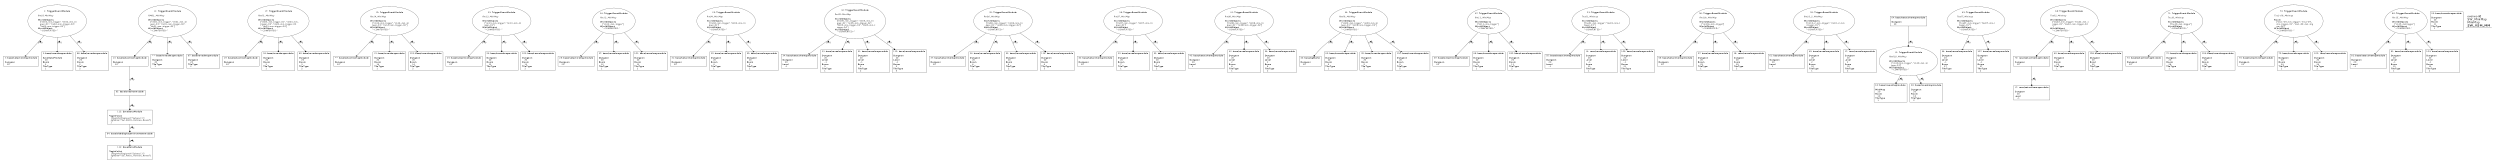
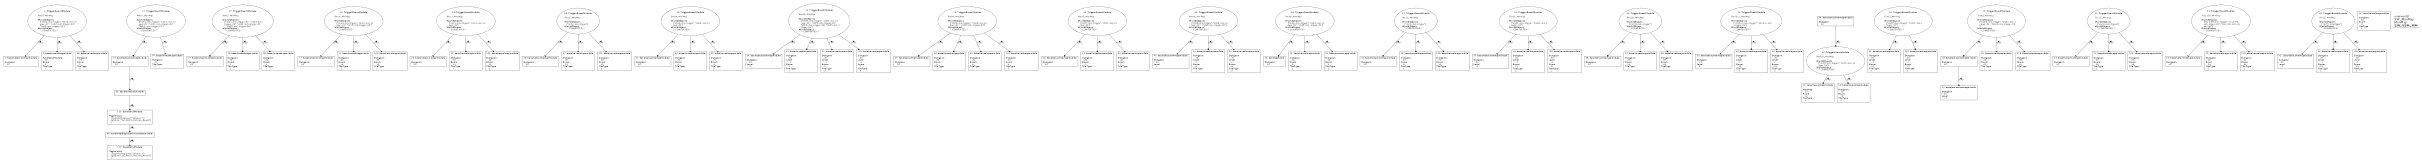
  digraph {
    fontname="Segoe UI"
    splines=spline
    node [fontname="Segoe UI" shape=box]
    edge [arrowhead=tee fontname="Segoe UI"]
    n1 [label=<1: <b>TriggerEventModule</b><br/><br/><i>Rm02 MiniMap<br align="left"/></i><br align="left"/><b>WorldObjects</b><br align="left"/>    [&quot;rm02_mm_trigger&quot;, &quot;rm02_mm_tri<br align="left"/>    gger_01&quot;, &quot;rm02_mm_trigger_02&quot;, <br align="left"/>    &quot;rm02_mm_trigger_03&quot;]<br align="left"/><b>WorldObject</b><br align="left"/>    &quot;-CONVERTED-&quot;<br align="left"/>> shape=oval]
    n2 [label=<3: <b>base/setactivemapmodule</b><br/><br/><b>Dungeon</b><br align="left"/>    20<br align="left"/>>]
    n3 [label=<2: <b>base/revealmapmodule</b><br/><br/><b>SaveDataModule</b><br align="left"/>    20<br align="left"/><b>Room</b><br align="left"/>    2<br align="left"/><b>TileType</b><br align="left"/>    1<br align="left"/>>]
    n4 [label=<88: <b>base/revealmapmodule</b><br/><br/><b>Dungeon</b><br align="left"/>    20<br align="left"/><b>Room</b><br align="left"/>    2<br align="left"/><b>TileType</b><br align="left"/>    2<br align="left"/>>]
    n5 [label=<11: <b>TriggerEventModule</b><br/><br/><i>RM01_MiniMap<br align="left"/></i><br align="left"/><b>WorldObjects</b><br align="left"/>    [&quot;rm01_mm_trigger&quot;, &quot;rm01_mm_tri<br align="left"/>    gger_01&quot;, &quot;rm01_mm_trigger_02&quot;, <br align="left"/>    &quot;rm01_mm_trigger_03&quot;]<br align="left"/><b>WorldObject</b><br align="left"/>    &quot;-CONVERTED-&quot;<br align="left"/>> shape=oval]
    n6 [label=<13: <b>base/setactivemapmodule</b><br/><br/><b>Dungeon</b><br align="left"/>    20<br align="left"/>>]
-   n7 [label=<12: <b>base/revealmapmodule</b><br/><br/><b>Dungeon</b><br align="left"/>    20<br align="left"/><b>TileType</b><br align="left"/>    1<br align="left"/>>]
    n8 [label=<87: <b>base/revealmapmodule</b><br/><br/><b>Dungeon</b><br align="left"/>    20<br align="left"/><b>TileType</b><br align="left"/>    2<br align="left"/>>]
    n9 [label=<83: <b>base/oneshotmodule</b><br/><br/>>]
    n10 [label=<113: <b>SaveDataModule</b><br/><br/><b>FlagInfoList</b><br align="left"/>    [FlagInfo(FlagLevel=&quot;Subway&quot;, Fl<br align="left"/>    agName=&quot;Sw_Rm01_Hollows_Reveal&quot;)<br align="left"/>    ]<br align="left"/>>]
    n11 [label=<84: <b>base/titledisplayenvironmentmodule</b><br/><br/>>]
    n12 [label=<17: <b>TriggerEventModule</b><br/><br/><i>Rm03_MiniMap<br align="left"/></i><br align="left"/><b>WorldObjects</b><br align="left"/>    [&quot;rm03_mm_trigger_01&quot;, &quot;rm03_mm_<br align="left"/>    trigger_02&quot;, &quot;rm03_mm_trigger_03<br align="left"/>    &quot;, &quot;rm03_mm_trigger_04&quot;]<br align="left"/><b>WorldObject</b><br align="left"/>    &quot;-CONVERTED-&quot;<br align="left"/>> shape=oval]
    n13 [label=<19: <b>base/setactivemapmodule</b><br/><br/><b>Dungeon</b><br align="left"/>    20<br align="left"/>>]
    n14 [label=<18: <b>base/revealmapmodule</b><br/><br/><b>Dungeon</b><br align="left"/>    20<br align="left"/><b>Room</b><br align="left"/>    3<br align="left"/><b>TileType</b><br align="left"/>    1<br align="left"/>>]
    n15 [label=<89: <b>base/revealmapmodule</b><br/><br/><b>Dungeon</b><br align="left"/>    20<br align="left"/><b>Room</b><br align="left"/>    3<br align="left"/><b>TileType</b><br align="left"/>    2<br align="left"/>>]
    n16 [label=<20: <b>TriggerEventModule</b><br/><br/><i>Rm14_MiniMap<br align="left"/></i><br align="left"/><b>WorldObjects</b><br align="left"/>    [&quot;rm14_mm_trigger&quot;, &quot;rm14_mm_tri<br align="left"/>    gger_01&quot;, &quot;rm14_mm_trigger_02&quot;]<br align="left"/><b>WorldObject</b><br align="left"/>    &quot;-CONVERTED-&quot;<br align="left"/>> shape=oval]
    n17 [label=<22: <b>base/setactivemapmodule</b><br/><br/><b>Dungeon</b><br align="left"/>    20<br align="left"/>>]
    n18 [label=<21: <b>base/revealmapmodule</b><br/><br/><b>Dungeon</b><br align="left"/>    20<br align="left"/><b>Room</b><br align="left"/>    14<br align="left"/><b>TileType</b><br align="left"/>    1<br align="left"/>>]
    n19 [label=<103: <b>base/revealmapmodule</b><br/><br/><b>Dungeon</b><br align="left"/>    20<br align="left"/><b>Room</b><br align="left"/>    14<br align="left"/><b>TileType</b><br align="left"/>    2<br align="left"/>>]
    n20 [label=<23: <b>TriggerEventModule</b><br/><br/><i>Rm13_MiniMap<br align="left"/></i><br align="left"/><b>WorldObjects</b><br align="left"/>    [&quot;rm13_mm_trigger&quot;, &quot;rm13_mm_tri<br align="left"/>    gger_01&quot;]<br align="left"/><b>WorldObject</b><br align="left"/>    &quot;-CONVERTED-&quot;<br align="left"/>> shape=oval]
    n21 [label=<25: <b>base/setactivemapmodule</b><br/><br/><b>Dungeon</b><br align="left"/>    20<br align="left"/>>]
    n22 [label=<24: <b>base/revealmapmodule</b><br/><br/><b>Dungeon</b><br align="left"/>    20<br align="left"/><b>Room</b><br align="left"/>    13<br align="left"/><b>TileType</b><br align="left"/>    1<br align="left"/>>]
    n23 [label=<102: <b>base/revealmapmodule</b><br/><br/><b>Dungeon</b><br align="left"/>    20<br align="left"/><b>Room</b><br align="left"/>    13<br align="left"/><b>TileType</b><br align="left"/>    2<br align="left"/>>]
    n24 [label=<26: <b>TriggerEventModule</b><br/><br/><i>Rm12_MiniMap<br align="left"/></i><br align="left"/><b>WorldObjects</b><br align="left"/>    [&quot;rm12_mm_trigger&quot;]<br align="left"/><b>WorldObject</b><br align="left"/>    &quot;-CONVERTED-&quot;<br align="left"/>> shape=oval]
    n25 [label=<28: <b>base/setactivemapmodule</b><br/><br/><b>Dungeon</b><br align="left"/>    20<br align="left"/>>]
    n26 [label=<27: <b>base/revealmapmodule</b><br/><br/><b>Dungeon</b><br align="left"/>    20<br align="left"/><b>Room</b><br align="left"/>    12<br align="left"/><b>TileType</b><br align="left"/>    1<br align="left"/>>]
    n27 [label=<101: <b>base/revealmapmodule</b><br/><br/><b>Dungeon</b><br align="left"/>    20<br align="left"/><b>Room</b><br align="left"/>    12<br align="left"/><b>TileType</b><br align="left"/>    2<br align="left"/>>]
    n28 [label=<29: <b>TriggerEventModule</b><br/><br/><i>Rm04_MiniMap<br align="left"/></i><br align="left"/><b>WorldObjects</b><br align="left"/>    [&quot;rm04_mm_trigger&quot;, &quot;rm04_mm_tri<br align="left"/>    gger_01&quot;]<br align="left"/><b>WorldObject</b><br align="left"/>    &quot;-CONVERTED-&quot;<br align="left"/>> shape=oval]
    n29 [label=<31: <b>base/setactivemapmodule</b><br/><br/><b>Dungeon</b><br align="left"/>    20<br align="left"/>>]
    n30 [label=<30: <b>base/revealmapmodule</b><br/><br/><b>Dungeon</b><br align="left"/>    20<br align="left"/><b>Room</b><br align="left"/>    4<br align="left"/><b>TileType</b><br align="left"/>    1<br align="left"/>>]
    n31 [label=<90: <b>base/revealmapmodule</b><br/><br/><b>Dungeon</b><br align="left"/>    20<br align="left"/><b>Room</b><br align="left"/>    4<br align="left"/><b>TileType</b><br align="left"/>    2<br align="left"/>>]
    n32 [label=<32: <b>TriggerEventModule</b><br/><br/><i>Rm05_MiniMap<br align="left"/></i><br align="left"/><b>WorldObjects</b><br align="left"/>    [&quot;rm05_mm_trigger&quot;, &quot;rm05_mm_tri<br align="left"/>    gger_01&quot;, &quot;rm05_mm_trigger_02&quot;, <br align="left"/>    &quot;rm05_mm_trigger_03&quot;, &quot;rm05_mm_t<br align="left"/>    rigger_04&quot;]<br align="left"/><b>WorldObject</b><br align="left"/>    &quot;-CONVERTED-&quot;<br align="left"/>> shape=oval]
    n33 [label=<34: <b>base/setactivemapmodule</b><br/><br/><b>Dungeon</b><br align="left"/>    20<br align="left"/><b>Level</b><br align="left"/>    -1<br align="left"/>>]
    n34 [label=<33: <b>base/revealmapmodule</b><br/><br/><b>Dungeon</b><br align="left"/>    20<br align="left"/><b>Level</b><br align="left"/>    -1<br align="left"/><b>Room</b><br align="left"/>    5<br align="left"/><b>TileType</b><br align="left"/>    1<br align="left"/>>]
    n35 [label=<91: <b>base/revealmapmodule</b><br/><br/><b>Dungeon</b><br align="left"/>    20<br align="left"/><b>Level</b><br align="left"/>    -1<br align="left"/><b>Room</b><br align="left"/>    5<br align="left"/><b>TileType</b><br align="left"/>    2<br align="left"/>>]
    n36 [label=<115: <b>base/revealmapmodule</b><br/><br/><b>Dungeon</b><br align="left"/>    20<br align="left"/><b>Level</b><br align="left"/>    -1<br align="left"/><b>Room</b><br align="left"/>    5<br align="left"/><b>TileType</b><br align="left"/>    5<br align="left"/>>]
    n37 [label=<35: <b>TriggerEventModule</b><br/><br/><i>Rm06_MiniMap<br align="left"/></i><br align="left"/><b>WorldObjects</b><br align="left"/>    [&quot;rm06_mm_trigger&quot;, &quot;rm06_mm_tri<br align="left"/>    gger_01&quot;, &quot;rm06_mm_trigger_02&quot;]<br align="left"/><b>WorldObject</b><br align="left"/>    &quot;-CONVERTED-&quot;<br align="left"/>> shape=oval]
    n38 [label=<37: <b>base/setactivemapmodule</b><br/><br/><b>Dungeon</b><br align="left"/>    20<br align="left"/>>]
    n39 [label=<36: <b>base/revealmapmodule</b><br/><br/><b>Dungeon</b><br align="left"/>    20<br align="left"/><b>Room</b><br align="left"/>    6<br align="left"/><b>TileType</b><br align="left"/>    1<br align="left"/>>]
    n40 [label=<92: <b>base/revealmapmodule</b><br/><br/><b>Dungeon</b><br align="left"/>    20<br align="left"/><b>Room</b><br align="left"/>    6<br align="left"/><b>TileType</b><br align="left"/>    2<br align="left"/>>]
    n41 [label=<114: <b>base/revealmapmodule</b><br/><br/><b>Dungeon</b><br align="left"/>    20<br align="left"/><b>Room</b><br align="left"/>    6<br align="left"/><b>TileType</b><br align="left"/>    5<br align="left"/>>]
    n42 [label=<38: <b>TriggerEventModule</b><br/><br/><i>Rm07_MiniMap<br align="left"/></i><br align="left"/><b>WorldObjects</b><br align="left"/>    [&quot;rm07_mm_trigger&quot;, &quot;rm07_mm_tri<br align="left"/>    gger_01&quot;]<br align="left"/><b>WorldObject</b><br align="left"/>    &quot;-CONVERTED-&quot;<br align="left"/>> shape=oval]
    n43 [label=<40: <b>base/setactivemapmodule</b><br/><br/><b>Dungeon</b><br align="left"/>    20<br align="left"/>>]
    n44 [label=<39: <b>base/revealmapmodule</b><br/><br/><b>Dungeon</b><br align="left"/>    20<br align="left"/><b>Room</b><br align="left"/>    7<br align="left"/><b>TileType</b><br align="left"/>    1<br align="left"/>>]
    n45 [label=<93: <b>base/revealmapmodule</b><br/><br/><b>Dungeon</b><br align="left"/>    20<br align="left"/><b>Room</b><br align="left"/>    7<br align="left"/><b>TileType</b><br align="left"/>    2<br align="left"/>>]
    n46 [label=<41: <b>TriggerEventModule</b><br/><br/><i>Rm08_MiniMap<br align="left"/></i><br align="left"/><b>WorldObjects</b><br align="left"/>    [&quot;rm08_mm_trigger&quot;, &quot;rm08_mm_tri<br align="left"/>    gger_01&quot;, &quot;rm08_mm_trigger_02&quot;]<br align="left"/><b>WorldObject</b><br align="left"/>    &quot;-CONVERTED-&quot;<br align="left"/>> shape=oval]
    n47 [label=<43: <b>base/setactivemapmodule</b><br/><br/><b>Dungeon</b><br align="left"/>    20<br align="left"/><b>Level</b><br align="left"/>    2<br align="left"/>>]
    n48 [label=<42: <b>base/revealmapmodule</b><br/><br/><b>Dungeon</b><br align="left"/>    20<br align="left"/><b>Level</b><br align="left"/>    2<br align="left"/><b>Room</b><br align="left"/>    8<br align="left"/><b>TileType</b><br align="left"/>    1<br align="left"/>>]
    n49 [label=<94: <b>base/revealmapmodule</b><br/><br/><b>Dungeon</b><br align="left"/>    20<br align="left"/><b>Level</b><br align="left"/>    2<br align="left"/><b>Room</b><br align="left"/>    8<br align="left"/><b>TileType</b><br align="left"/>    2<br align="left"/>>]
    n50 [label=<44: <b>TriggerEventModule</b><br/><br/><i>Rm09_MiniMap<br align="left"/></i><br align="left"/><b>WorldObjects</b><br align="left"/>    [&quot;rm09_mm_trigger&quot;, &quot;rm09_mm_tri<br align="left"/>    gger_01&quot;, &quot;rm09_mm_trigger_02&quot;]<br align="left"/><b>WorldObject</b><br align="left"/>    &quot;-CONVERTED-&quot;<br align="left"/>> shape=oval]
    n51 [label=<46: <b>base/agName</b><br/><br/><b>Dungeon</b><br align="left"/>    20<br align="left"/>>]
    n52 [label=<45: <b>base/revealmapmodule</b><br/><br/><b>Dungeon</b><br align="left"/>    20<br align="left"/><b>Room</b><br align="left"/>    9<br align="left"/><b>TileType</b><br align="left"/>    1<br align="left"/>>]
    n53 [label=<95: <b>base/revealmapmodule</b><br/><br/><b>Dungeon</b><br align="left"/>    20<br align="left"/><b>Room</b><br align="left"/>    9<br align="left"/><b>TileType</b><br align="left"/>    2<br align="left"/>>]
-   n54 [label=<116: <b>base/revealmapmodule</b><br/><br/><b>Dungeon</b><br align="left"/>    20<br align="left"/><b>Room</b><br align="left"/>    9<br align="left"/><b>TileType</b><br align="left"/>    5<br align="left"/>>]
    n55 [label=<47: <b>TriggerEventModule</b><br/><br/><i>Rm11_MiniMap<br align="left"/></i><br align="left"/><b>WorldObjects</b><br align="left"/>    [&quot;rm11_mm_trigger&quot;]<br align="left"/><b>WorldObject</b><br align="left"/>    &quot;-CONVERTED-&quot;<br align="left"/>> shape=oval]
    n56 [label=<49: <b>base/setactivemapmodule</b><br/><br/><b>Dungeon</b><br align="left"/>    20<br align="left"/>>]
    n57 [label=<48: <b>base/revealmapmodule</b><br/><br/><b>Dungeon</b><br align="left"/>    20<br align="left"/><b>Room</b><br align="left"/>    11<br align="left"/><b>TileType</b><br align="left"/>    1<br align="left"/>>]
    n58 [label=<100: <b>base/revealmapmodule</b><br/><br/><b>Dungeon</b><br align="left"/>    20<br align="left"/><b>Room</b><br align="left"/>    11<br align="left"/><b>TileType</b><br align="left"/>    2<br align="left"/>>]
    n59 [label=<53: <b>TriggerEventModule</b><br/><br/><i>Tns01_Minimap<br align="left"/></i><br align="left"/><b>WorldObjects</b><br align="left"/>    [&quot;tns01_mm_trigger&quot;, &quot;tns01_mm_t<br align="left"/>    rigger_01&quot;]<br align="left"/><b>WorldObject</b><br align="left"/>    &quot;-CONVERTED-&quot;<br align="left"/>> shape=oval]
    n60 [label=<55: <b>base/setactivemapmodule</b><br/><br/><b>Dungeon</b><br align="left"/>    20<br align="left"/><b>Level</b><br align="left"/>    -1<br align="left"/>>]
    n61 [label=<54: <b>base/revealmapmodule</b><br/><br/><b>Dungeon</b><br align="left"/>    20<br align="left"/><b>Level</b><br align="left"/>    -1<br align="left"/><b>Room</b><br align="left"/>    21<br align="left"/><b>TileType</b><br align="left"/>    1<br align="left"/>>]
    n62 [label=<109: <b>base/revealmapmodule</b><br/><br/><b>Dungeon</b><br align="left"/>    20<br align="left"/><b>Level</b><br align="left"/>    -1<br align="left"/><b>Room</b><br align="left"/>    21<br align="left"/><b>TileType</b><br align="left"/>    1<br align="left"/>>]
    n63 [label=<56: <b>TriggerEventModule</b><br/><br/><i>Rm10a_MiniMap<br align="left"/></i><br align="left"/><b>WorldObjects</b><br align="left"/>    [&quot;rm10a_mm_trigger&quot;]<br align="left"/><b>WorldObject</b><br align="left"/>    &quot;-CONVERTED-&quot;<br align="left"/>> shape=oval]
    n64 [label=<58: <b>base/setactivemapmodule</b><br/><br/><b>Dungeon</b><br align="left"/>    20<br align="left"/>>]
    n65 [label=<57: <b>base/revealmapmodule</b><br/><br/><b>Dungeon</b><br align="left"/>    20<br align="left"/><b>Room</b><br align="left"/>    29<br align="left"/><b>TileType</b><br align="left"/>    1<br align="left"/>>]
    n66 [label=<98: <b>base/revealmapmodule</b><br/><br/><b>Dungeon</b><br align="left"/>    20<br align="left"/><b>Room</b><br align="left"/>    29<br align="left"/><b>TileType</b><br align="left"/>    2<br align="left"/>>]
    n67 [label=<59: <b>TriggerEventModule</b><br/><br/><i>Rm10_2_MiniMap<br align="left"/></i><br align="left"/><b>WorldObjects</b><br align="left"/>    [&quot;rm10_2_mm_trigger&quot;, &quot;rm10_2_mm<br align="left"/>    _trigger_01&quot;]<br align="left"/><b>WorldObject</b><br align="left"/>    &quot;-CONVERTED-&quot;<br align="left"/>> shape=oval]
    n68 [label=<61: <b>base/setactivemapmodule</b><br/><br/><b>Dungeon</b><br align="left"/>    20<br align="left"/><b>Level</b><br align="left"/>    2<br align="left"/>>]
    n69 [label=<60: <b>base/revealmapmodule</b><br/><br/><b>Dungeon</b><br align="left"/>    20<br align="left"/><b>Level</b><br align="left"/>    2<br align="left"/><b>Room</b><br align="left"/>    10<br align="left"/><b>TileType</b><br align="left"/>    1<br align="left"/>>]
    n70 [label=<97: <b>base/revealmapmodule</b><br/><br/><b>Dungeon</b><br align="left"/>    20<br align="left"/><b>Level</b><br align="left"/>    2<br align="left"/><b>Room</b><br align="left"/>    10<br align="left"/><b>TileType</b><br align="left"/>    2<br align="left"/>>]
    n71 [label=<62: <b>TriggerEventModule</b><br/><br/><i>Rm010_MiniMap<br align="left"/></i><br align="left"/><b>WorldObjects</b><br align="left"/>    [&quot;rm10_mm_trigger&quot;, &quot;rm10_mm_tri<br align="left"/>    gger_01&quot;]<br align="left"/><b>WorldObject</b><br align="left"/>    &quot;-CONVERTED-&quot;<br align="left"/>> shape=oval]
    n72 [label=<63: <b>base/revealmapmodule</b><br/><br/><b>MiniMap</b><br align="left"/>    20<br align="left"/><b>Room</b><br align="left"/>    10<br align="left"/><b>TileType</b><br align="left"/>    1<br align="left"/>>]
    n73 [label=<96: <b>base/revealmapmodule</b><br/><br/><b>Dungeon</b><br align="left"/>    20<br align="left"/><b>Room</b><br align="left"/>    10<br align="left"/><b>TileType</b><br align="left"/>    2<br align="left"/>>]
    n74 [label=<64: <b>base/setactivemapmodule</b><br/><br/><b>Dungeon</b><br align="left"/>    20<br align="left"/>>]
    n75 [label=<65: <b>TriggerEventModule</b><br/><br/><i>Tns07_Minimap<br align="left"/></i><br align="left"/><b>WorldObjects</b><br align="left"/>    [&quot;tns07_mm_trigger&quot;, &quot;tns07_mm_t<br align="left"/>    rigger_01&quot;]<br align="left"/><b>WorldObject</b><br align="left"/>    &quot;-CONVERTED-&quot;<br align="left"/>> shape=oval]
    n76 [label=<66: <b>base/revealmapmodule</b><br/><br/><b>Dungeon</b><br align="left"/>    20<br align="left"/><b>Level</b><br align="left"/>    -1<br align="left"/><b>Room</b><br align="left"/>    27<br align="left"/><b>TileType</b><br align="left"/>    1<br align="left"/>>]
    n77 [label=<107: <b>base/revealmapmodule</b><br/><br/><b>Dungeon</b><br align="left"/>    20<br align="left"/><b>Level</b><br align="left"/>    -1<br align="left"/><b>Room</b><br align="left"/>    27<br align="left"/><b>TileType</b><br align="left"/>    2<br align="left"/>>]
    n78 [label=<67: <b>base/setactivemapmodule</b><br/><br/><b>Dungeon</b><br align="left"/>    20<br align="left"/><b>Level</b><br align="left"/>    -1<br align="left"/>>]
    n79 [label=<68: <b>TriggerEventModule</b><br/><br/><i>Tns02_Minimap<br align="left"/></i><br align="left"/><b>WorldObjects</b><br align="left"/>    [&quot;tns02_mm_trigger&quot;, &quot;tns02_mm_t<br align="left"/>    rigger_01&quot;, &quot;tns02_mm_trigger_02<br align="left"/>    &quot;]<br align="left"/><b>WorldObject</b><br align="left"/>    &quot;-CONVERTED-&quot;<br align="left"/>> shape=oval]
    n80 [label=<70: <b>base/setactivemapmodule</b><br/><br/><b>Dungeon</b><br align="left"/>    20<br align="left"/>>]
    n81 [label=<69: <b>base/revealmapmodule</b><br/><br/><b>Dungeon</b><br align="left"/>    20<br align="left"/><b>Room</b><br align="left"/>    22<br align="left"/><b>TileType</b><br align="left"/>    1<br align="left"/>>]
    n82 [label=<108: <b>base/revealmapmodule</b><br/><br/><b>Dungeon</b><br align="left"/>    20<br align="left"/><b>Room</b><br align="left"/>    22<br align="left"/><b>TileType</b><br align="left"/>    2<br align="left"/>>]
    n83 [label=<71: <b>TriggerEventModule</b><br/><br/><i>Tns10_Minimap<br align="left"/></i><br align="left"/><b>WorldObjects</b><br align="left"/>    [&quot;tns10_mm_trigger&quot;]<br align="left"/><b>WorldObject</b><br align="left"/>    &quot;-CONVERTED-&quot;<br align="left"/>> shape=oval]
    n84 [label=<73: <b>base/setactivemapmodule</b><br/><br/><b>Dungeon</b><br align="left"/>    20<br align="left"/>>]
    n85 [label=<72: <b>base/revealmapmodule</b><br/><br/><b>Dungeon</b><br align="left"/>    20<br align="left"/><b>Room</b><br align="left"/>    28<br align="left"/><b>TileType</b><br align="left"/>    1<br align="left"/>>]
    n86 [label=<106: <b>base/revealmapmodule</b><br/><br/><b>Dungeon</b><br align="left"/>    20<br align="left"/><b>Room</b><br align="left"/>    28<br align="left"/><b>TileType</b><br align="left"/>    2<br align="left"/>>]
-   n87 [label=<74: <b>TriggerEventModule</b><br/><br/><i>Tns1-09_Minimap<br align="left"/></i><br align="left"/><b>Room</b><br align="left"/>    [&quot;tns1-09_mm_trigger&quot;, &quot;tns1-09_<br align="left"/>    mm_trigger_01&quot;, &quot;tns1-09_mm_trig<br align="left"/>    ger_02&quot;]<br align="left"/><b>WorldObject</b><br align="left"/>    &quot;-CONVERTED-&quot;<br align="left"/>> shape=oval]
+   n87 [label=<74: <b>TriggerEventModule</b><br/><br/><i>Tns1-09_Minimap<br align="left"/></i><br align="left"/><b>WorldObjects</b><br align="left"/>    [&quot;tns1-09_mm_trigger&quot;, &quot;tns1-09_<br align="left"/>    mm_trigger_01&quot;, &quot;tns1-09_mm_trig<br align="left"/>    ger_02&quot;]<br align="left"/><b>WorldObject</b><br align="left"/>    &quot;-CONVERTED-&quot;<br align="left"/>> shape=oval]
    n88 [label=<76: <b>base/setactivemapmodule</b><br/><br/><b>Dungeon</b><br align="left"/>    20<br align="left"/>>]
    n89 [label=<75: <b>base/revealmapmodule</b><br/><br/><b>Dungeon</b><br align="left"/>    20<br align="left"/><b>Room</b><br align="left"/>    24<br align="left"/><b>TileType</b><br align="left"/>    1<br align="left"/>>]
    n90 [label=<105: <b>base/revealmapmodule</b><br/><br/><b>Dungeon</b><br align="left"/>    20<br align="left"/><b>Room</b><br align="left"/>    24<br align="left"/><b>TileType</b><br align="left"/>    2<br align="left"/>>]
    n91 [label=<80: <b>TriggerEventModule</b><br/><br/><i>Rm15_MiniMap<br align="left"/></i><br align="left"/><b>WorldObjects</b><br align="left"/>    [&quot;rm15_mmtrigger&quot;]<br align="left"/><b>WorldObject</b><br align="left"/>    &quot;-CONVERTED-&quot;<br align="left"/>> shape=oval]
    n92 [label=<82: <b>base/setactivemapmodule</b><br/><br/><b>Dungeon</b><br align="left"/>    20<br align="left"/><b>Level</b><br align="left"/>    -1<br align="left"/>>]
    n93 [label=<81: <b>base/revealmapmodule</b><br/><br/><b>Dungeon</b><br align="left"/>    20<br align="left"/><b>Level</b><br align="left"/>    -1<br align="left"/><b>Room</b><br align="left"/>    15<br align="left"/><b>TileType</b><br align="left"/>    1<br align="left"/>>]
    n94 [label=<104: <b>base/revealmapmodule</b><br/><br/><b>Dungeon</b><br align="left"/>    20<br align="left"/><b>Level</b><br align="left"/>    -1<br align="left"/><b>Room</b><br align="left"/>    15<br align="left"/><b>TileType</b><br align="left"/>    2<br align="left"/>>]
    n95 [label=<112: <b>SaveDataModule</b><br/><br/><b>FlagInfoList</b><br align="left"/>    [FlagInfo(FlagLevel=&quot;Subway&quot;, Fl<br align="left"/>    agName=&quot;Sw_Rm01_Hollows_Reveal&quot;)<br align="left"/>    ]<br align="left"/>>]
    n96 [label=<99: <b>base/revealmapmodule</b><br/><br/><b>Dungeon</b><br align="left"/>    20<br align="left"/><b>Room</b><br align="left"/>    11<br align="left"/><b>TileType</b><br align="left"/>    1<br align="left"/>>]
    n97 [label=<<font point-size="20">overworld<br align="left"/>SW_MiniMap<br align="left"/>MiniMap<br align="left"/><b>SW_VSM_MM</b><br align="left"/></font>> shape=underline]
    n1 -> n2 [label="0→0"]
    n1 -> n3 [label="0→0"]
    n1 -> n4 [label="0→0"]
    n5 -> n6 [arrowhead=dot label="0→0"]
-   n5 -> n7 [label="0→0"]
    n5 -> n8 [label="0→0"]
    n6 -> n9 [label="0→0"]
    n9 -> n10 [arrowhead=dot label="0→0"]
    n10 -> n11 [arrowhead=dot label="1→0"]
    n11 -> n95 [label="0→1"]
    n12 -> n13 [arrowhead=dot label="0→0"]
    n12 -> n14 [arrowhead=dot label="0→0"]
    n12 -> n15 [arrowhead=dot label="0→0"]
    n16 -> n17 [label="0→0"]
    n16 -> n18 [label="0→0"]
    n16 -> n19 [label="0→0"]
    n20 -> n21 [label="0→0"]
    n20 -> n22 [arrowhead=dot label="0→0"]
    n20 -> n23 [arrowhead=dot label="0→0"]
    n24 -> n25 [label="0→0"]
    n24 -> n26 [label="0→0"]
    n24 -> n27 [label="0→0"]
    n28 -> n29 [arrowhead=dot label="0→0"]
    n28 -> n30 [label="0→0"]
    n28 -> n31 [label="0→0"]
    n32 -> n33 [label="0→0"]
    n32 -> n34 [arrowhead=dot label="0→0"]
    n32 -> n35 [label="0→0"]
    n32 -> n36 [arrowhead=dot label="0→0"]
    n37 -> n38 [arrowhead=dot label="0→0"]
    n37 -> n39 [arrowhead=dot label="0→0"]
    n37 -> n40 [label="0→0"]
    n37 -> n41 [arrowhead=dot label="0→0"]
    n42 -> n43 [arrowhead=dot label="0→0"]
    n42 -> n44 [arrowhead=dot label="0→0"]
    n42 -> n45 [label="0→0"]
    n46 -> n47 [label="0→0"]
    n46 -> n48 [arrowhead=dot label="0→0"]
    n46 -> n49 [label="0→0"]
    n50 -> n51 [arrowhead=dot label="0→0"]
    n50 -> n52 [label="0→0"]
    n50 -> n53 [label="0→0"]
-   n50 -> n54 [label="0→0"]
    n55 -> n56 [arrowhead=dot label="0→0"]
    n55 -> n57 [arrowhead=dot label="0→0"]
    n55 -> n58 [arrowhead=dot label="0→0"]
    n59 -> n60 [label="0→0"]
    n59 -> n61 [label="0→0"]
    n59 -> n62 [label="0→0"]
    n63 -> n64 [arrowhead=dot label="0→0"]
    n63 -> n65 [label="0→0"]
    n63 -> n66 [arrowhead=dot label="0→0"]
    n67 -> n68 [label="0→0"]
    n67 -> n69 [arrowhead=dot label="0→0"]
    n67 -> n70 [label="0→0"]
    n71 -> n72 [arrowhead=dot label="0→0"]
    n71 -> n73 [arrowhead=dot label="0→0"]
    n74 -> n71 [arrowhead=dot label="0→0"]
    n75 -> n76 [label="0→0"]
    n75 -> n77 [arrowhead=dot label="0→0"]
    n79 -> n80 [arrowhead=dot label="0→0"]
    n79 -> n81 [label="0→0"]
    n79 -> n82 [label="0→0"]
    n80 -> n78 [arrowhead=dot label="0→0"]
    n83 -> n84 [label="0→0"]
    n83 -> n85 [arrowhead=dot label="0→0"]
    n83 -> n86 [label="0→0"]
    n87 -> n88 [label="0→0"]
    n87 -> n89 [label="0→0"]
    n87 -> n90 [label="0→0"]
    n91 -> n92 [label="0→0"]
    n91 -> n93 [arrowhead=dot label="0→0"]
    n91 -> n94 [label="0→0"]
  }
